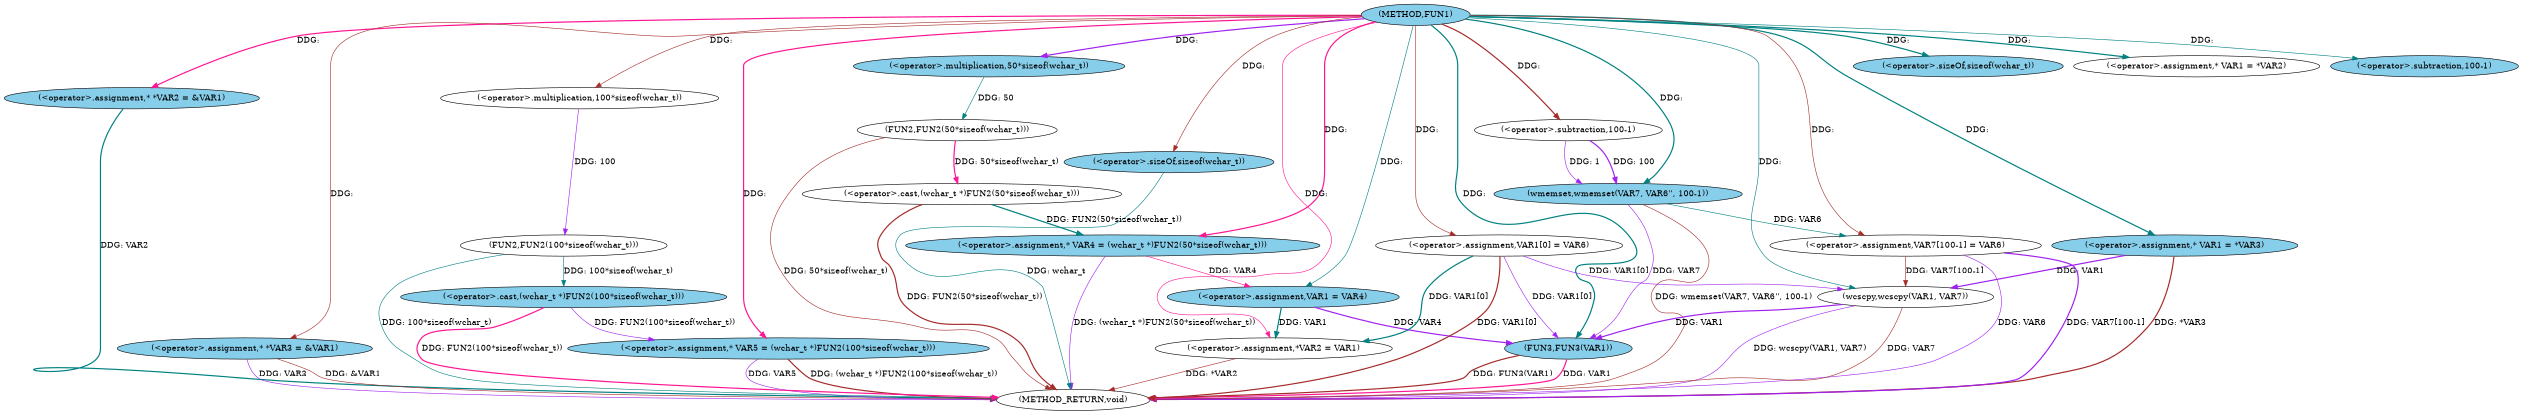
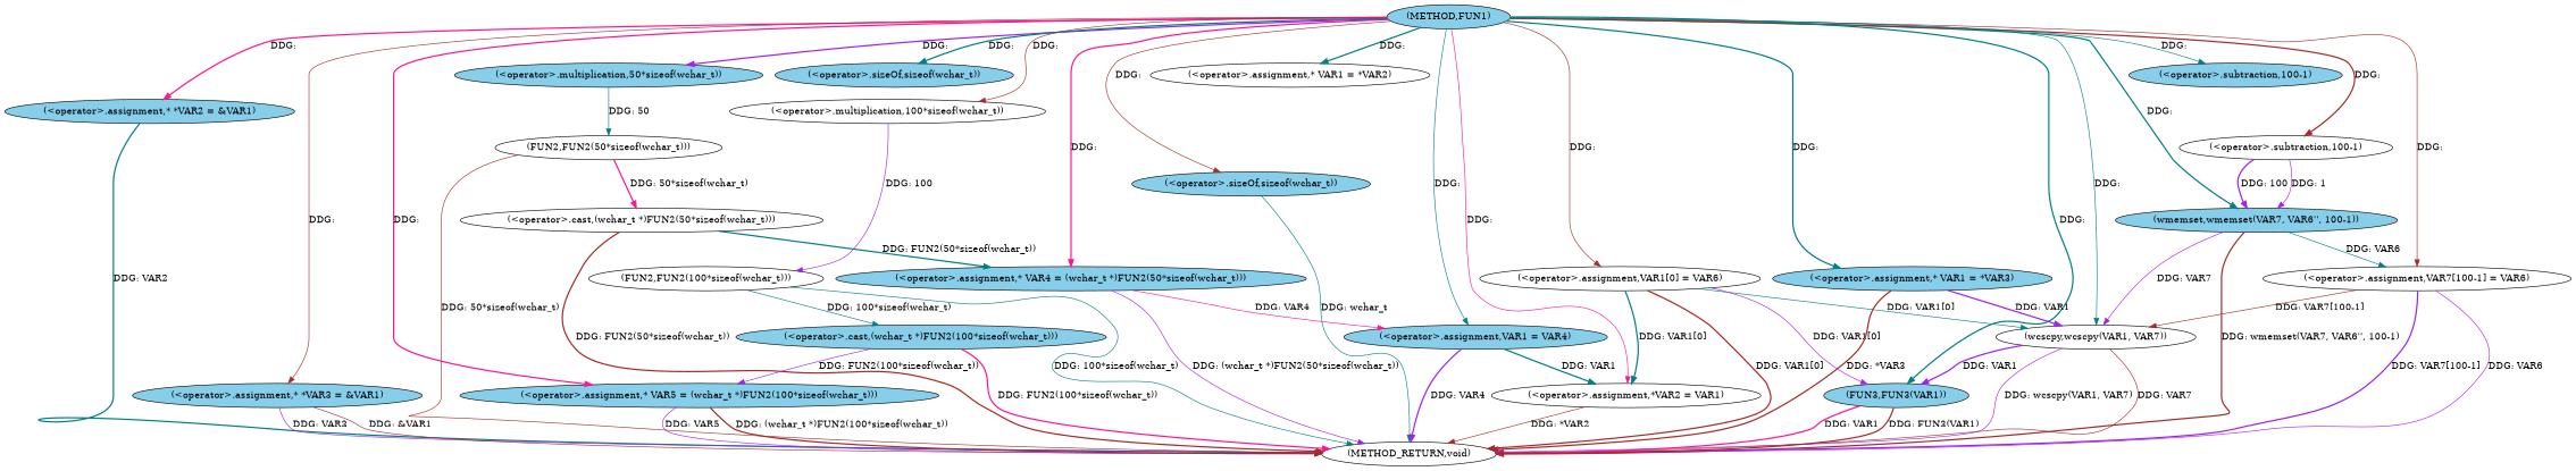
  digraph {
    node [fillcolor=skyblue style=filled]
    edge [color=brown style=solid]
    n1 [label="(METHOD,FUN1)"]
    n2 [label="(<operator>.assignment,* *VAR2 = &VAR1)"]
    n3 [label="(<operator>.assignment,* *VAR3 = &VAR1)"]
    n4 [label="(<operator>.assignment,* VAR4 = (wchar_t *)FUN2(50*sizeof(wchar_t)))"]
    n5 [label="(<operator>.multiplication,50*sizeof(wchar_t))"]
    n6 [label="(<operator>.sizeOf,sizeof(wchar_t))"]
    n7 [label="(<operator>.assignment,* VAR5 = (wchar_t *)FUN2(100*sizeof(wchar_t)))"]
    n8 [fillcolor=white label="(<operator>.multiplication,100*sizeof(wchar_t))"]
    n9 [label="(<operator>.sizeOf,sizeof(wchar_t))"]
    n10 [fillcolor=white label="(<operator>.assignment,* VAR1 = *VAR2)"]
    n11 [label="(<operator>.assignment,VAR1 = VAR4)"]
    n12 [fillcolor=white label="(<operator>.assignment,VAR1[0] = VAR6)"]
    n13 [fillcolor=white label="(<operator>.assignment,*VAR2 = VAR1)"]
    n14 [label="(<operator>.assignment,* VAR1 = *VAR3)"]
    n15 [label="(wmemset,wmemset(VAR7, VAR6'', 100-1))"]
    n16 [fillcolor=white label="(<operator>.subtraction,100-1)"]
    n17 [fillcolor=white label="(<operator>.assignment,VAR7[100-1] = VAR6)"]
    n18 [label="(<operator>.subtraction,100-1)"]
    n19 [fillcolor=white label="(wcscpy,wcscpy(VAR1, VAR7))"]
    n20 [label="(FUN3,FUN3(VAR1))"]
    n21 [fillcolor=white label="(METHOD_RETURN,void)"]
    n22 [fillcolor=white label="(FUN2,FUN2(50*sizeof(wchar_t)))"]
    n23 [fillcolor=white label="(FUN2,FUN2(100*sizeof(wchar_t)))"]
    n24 [fillcolor=white label="(<operator>.cast,(wchar_t *)FUN2(50*sizeof(wchar_t)))"]
    n25 [label="(<operator>.cast,(wchar_t *)FUN2(100*sizeof(wchar_t)))"]
    n1 -> n2 [color=deeppink label="DDG: " style=bold]
    n1 -> n3 [label="DDG: "]
    n1 -> n4 [color=deeppink label="DDG: " style=bold]
    n1 -> n5 [color=purple label="DDG: " style=bold]
    n1 -> n6 [color=teal label="DDG: " style=bold]
    n1 -> n7 [color=deeppink label="DDG: " style=bold]
    n1 -> n8 [label="DDG: "]
    n1 -> n9 [label="DDG: "]
    n1 -> n10 [color=teal label="DDG: " style=bold]
    n1 -> n11 [color=teal label="DDG: "]
    n1 -> n12 [label="DDG: "]
    n1 -> n13 [color=deeppink label="DDG: "]
    n1 -> n14 [color=teal label="DDG: " style=bold]
    n1 -> n15 [color=teal label="DDG: " style=bold]
    n1 -> n16 [label="DDG: " style=bold]
    n1 -> n17 [label="DDG: "]
    n1 -> n18 [color=teal label="DDG: "]
    n1 -> n19 [color=teal label="DDG: "]
    n1 -> n20 [color=teal label="DDG: " style=bold]
    n2 -> n21 [color=teal label="DDG: VAR2" style=bold]
    n3 -> n21 [color=purple label="DDG: VAR3"]
    n3 -> n21 [label="DDG: &VAR1"]
    n4 -> n11 [color=deeppink label="DDG: VAR4"]
    n4 -> n21 [color=purple label="DDG: (wchar_t *)FUN2(50*sizeof(wchar_t))"]
    n5 -> n22 [color=teal label="DDG: 50"]
    n7 -> n21 [color=purple label="DDG: VAR5"]
    n7 -> n21 [label="DDG: (wchar_t *)FUN2(100*sizeof(wchar_t))" style=bold]
    n8 -> n23 [color=purple label="DDG: 100"]
    n9 -> n21 [color=teal label="DDG: wchar_t"]
    n11 -> n13 [color=teal label="DDG: VAR1" style=bold]
-   n11 -> n20 [color=purple label="DDG: VAR4" style=bold]
+   n11 -> n21 [color=purple label="DDG: VAR4" style=bold]
    n12 -> n13 [color=teal label="DDG: VAR1[0]" style=bold]
-   n12 -> n19 [color=purple label="DDG: VAR1[0]"]
+   n12 -> n19 [color=teal label="DDG: VAR1[0]"]
    n12 -> n20 [color=purple label="DDG: VAR1[0]"]
    n12 -> n21 [label="DDG: VAR1[0]" style=bold]
    n13 -> n21 [label="DDG: *VAR2"]
    n14 -> n19 [color=purple label="DDG: VAR1" style=bold]
    n14 -> n21 [label="DDG: *VAR3" style=bold]
    n15 -> n17 [color=teal label="DDG: VAR6"]
-   n15 -> n20 [color=purple label="DDG: VAR7"]
-   n15 -> n21 [label="DDG: wmemset(VAR7, VAR6'', 100-1)"]
+   n15 -> n19 [color=purple label="DDG: VAR7"]
+   n15 -> n21 [label="DDG: wmemset(VAR7, VAR6'', 100-1)" style=bold]
    n16 -> n15 [color=purple label="DDG: 100" style=bold]
    n16 -> n15 [color=purple label="DDG: 1"]
    n17 -> n19 [label="DDG: VAR7[100-1]"]
    n17 -> n21 [color=purple label="DDG: VAR7[100-1]" style=bold]
    n17 -> n21 [color=purple label="DDG: VAR6"]
    n19 -> n20 [color=purple label="DDG: VAR1" style=bold]
    n19 -> n21 [color=purple label="DDG: wcscpy(VAR1, VAR7)"]
    n19 -> n21 [label="DDG: VAR7"]
    n20 -> n21 [color=deeppink label="DDG: VAR1" style=bold]
    n20 -> n21 [label="DDG: FUN3(VAR1)" style=bold]
    n22 -> n21 [label="DDG: 50*sizeof(wchar_t)"]
    n22 -> n24 [color=deeppink label="DDG: 50*sizeof(wchar_t)" style=bold]
    n23 -> n21 [color=teal label="DDG: 100*sizeof(wchar_t)"]
    n23 -> n25 [color=teal label="DDG: 100*sizeof(wchar_t)"]
    n24 -> n4 [color=teal label="DDG: FUN2(50*sizeof(wchar_t))" style=bold]
    n24 -> n21 [label="DDG: FUN2(50*sizeof(wchar_t))" style=bold]
    n25 -> n7 [color=purple label="DDG: FUN2(100*sizeof(wchar_t))"]
    n25 -> n21 [color=deeppink label="DDG: FUN2(100*sizeof(wchar_t))" style=bold]
  }
